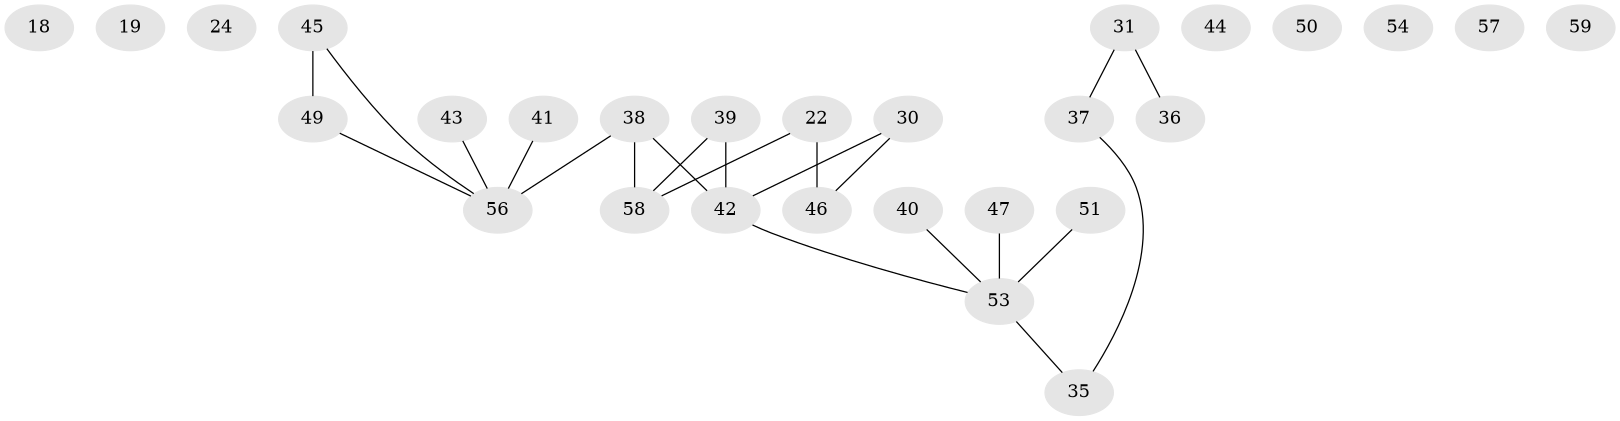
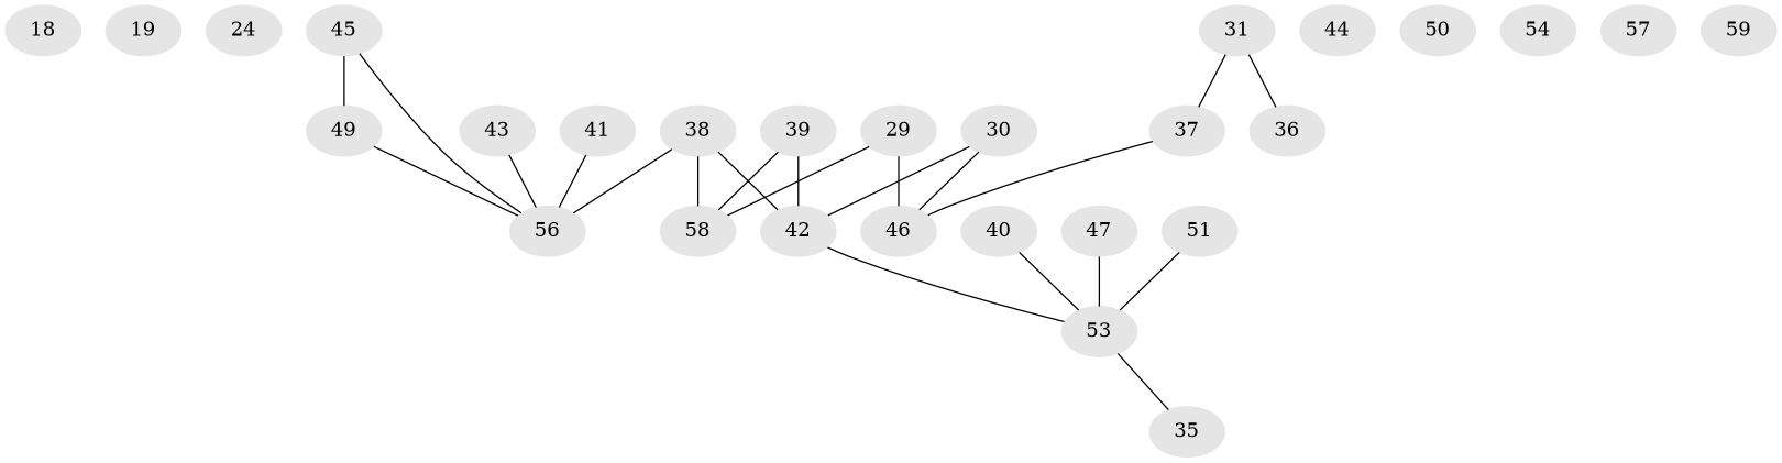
  graph {
    node [color=gray90 style=filled]
    18
    19
    24 [super="+16"]
    56 [super="+15+52"]
    43
-   29 [super="+11" label=22]
+   29 [super="+11"]
    46 [super="+25"]
    58 [super="+23+35"]
    42 [super="+14"]
    53 [super="+48+27"]
    30
    31
    36
    37
    n15 [label=35]
    38 [super="+13+34"]
    39 [super="+21+33"]
    40
    41
    44
    49 [super="+32"]
    45
    47
    50
    51
    54
    57
    59
    43 -- 56
    29 -- 46
    29 -- 58
    42 -- 53
    53 -- n15
    30 -- 46
    30 -- 42
    31 -- 36
    31 -- 37
-   37 -- n15
+   37 -- 46
    38 -- 56 [weight=2]
    38 -- 58 [weight=2]
    38 -- 42
    39 -- 58
    39 -- 42 [weight=2]
    40 -- 53
    41 -- 56
    49 -- 56
    45 -- 56
    45 -- 49 [weight=2]
    47 -- 53
    51 -- 53
  }
